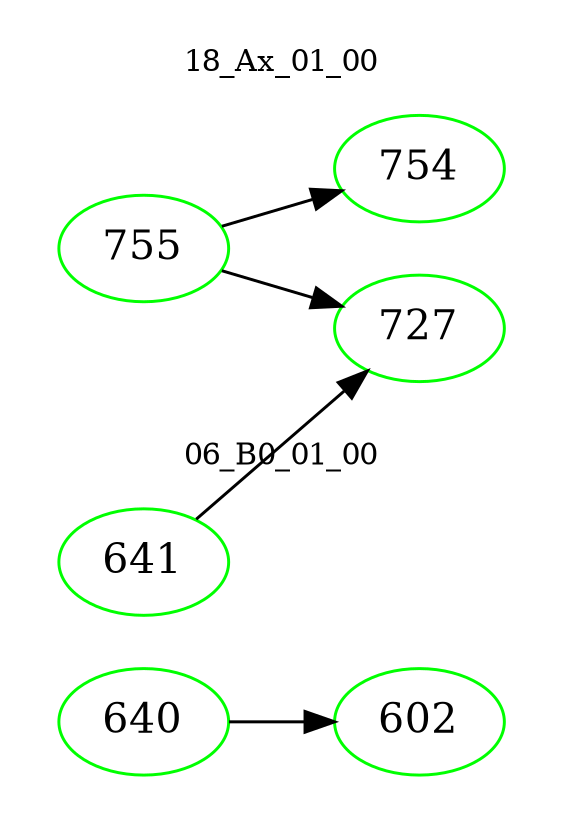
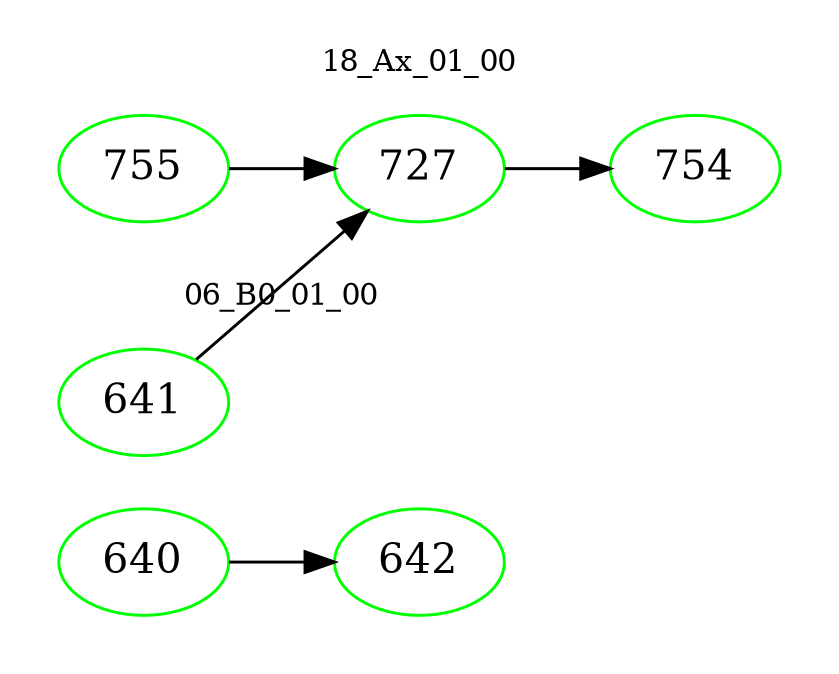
  digraph {
    rankdir=LR
    node [color=green]
    edge [color=black]
    n1 [label=755]
    n2 [label=727]
    n3 [label=754]
    n4 [label=641]
    n5 [label=640]
-   n6 [label=602]
+   n6 [label=642]
    subgraph cluster_1 {
      color=white
      fontsize=10
      label="18_Ax_01_00"
      n1
      n2
      n3
    }
    subgraph cluster_2 {
      color=white
      fontsize=10
      label="06_B0_01_00"
      n4
      n5
      n6
    }
    n1 -> n2
-   n1 -> n3
+   n2 -> n3
    n4 -> n2
    n5 -> n6
  }
